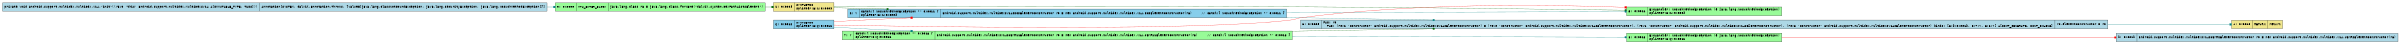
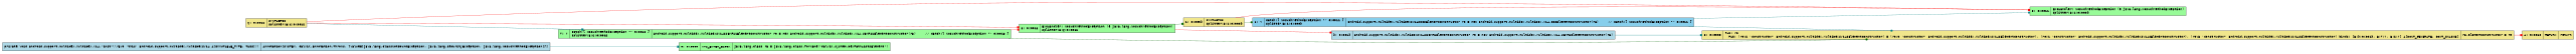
  digraph {
    fontname="DejaVu Sans Mono"
    rankdir=LR
    node [fillcolor=palegreen fontname="DejaVu Sans Mono" shape=record style=filled]
    edge [arrowhead=box color=teal fontname="DejaVu Sans Mono"]
    n1 [label="{0\:\ 0x0000|MTH_ENTER_BLOCK\l|java.lang.Class r3 = java.lang.Class.forName(\"dalvik.system.DexPathList$Element\")\l}"]
    n2 [fillcolor=khaki label="{1\:\ 0x0009|SYNTHETIC\lSplitter:B:1:0x0009\l}"]
    n3 [fillcolor=skyblue label="{2\:\ ?|Catch:\{ NoSuchMethodException \-\> 0x0011 \}\lSplitter:B:1:0x0009\l|android.support.multidex.MultiDex$V14$ICSElementConstructor r0 = new android.support.multidex.MultiDex.V14.ICSElementConstructor(r3)     \/\/ Catch:\{ NoSuchMethodException \-\> 0x0011 \}\l}"]
    n4 [label="{5\:\ 0x0011|ExcHandler: NoSuchMethodException (e java.lang.NoSuchMethodException)\lSplitter:B:1:0x0009\l}"]
-   n5 [fillcolor=lightblue label="{3\:\ 0x000e|PHI: r0 \l  PHI: (r0v2 'constructor' android.support.multidex.MultiDex$V14$ElementConstructor) = (r0v0 'constructor' android.support.multidex.MultiDex$V14$ElementConstructor), (r0v1 'constructor' android.support.multidex.MultiDex$V14$ElementConstructor), (r0v3 'constructor' android.support.multidex.MultiDex$V14$ElementConstructor) binds: [B:9:0x0019, B:7:?, B:2:?] A[DONT_GENERATE, DONT_INLINE]\l|r5.elementConstructor = r0\l}"]
+   n5 [fillcolor=khaki label="{3\:\ 0x000e|PHI: r0 \l  PHI: (r0v2 'constructor' android.support.multidex.MultiDex$V14$ElementConstructor) = (r0v0 'constructor' android.support.multidex.MultiDex$V14$ElementConstructor), (r0v1 'constructor' android.support.multidex.MultiDex$V14$ElementConstructor), (r0v3 'constructor' android.support.multidex.MultiDex$V14$ElementConstructor) binds: [B:9:0x0019, B:7:?, B:2:?] A[DONT_GENERATE, DONT_INLINE]\l|r5.elementConstructor = r0\l}"]
    n6 [fillcolor=khaki label="{4\:\ 0x0010|RETURN\l|return\l}"]
-   n7 [fillcolor=skyblue label="{6\:\ 0x0012|SYNTHETIC\lSplitter:B:6:0x0012\l}"]
+   n7 [fillcolor=khaki label="{6\:\ 0x0012|SYNTHETIC\lSplitter:B:6:0x0012\l}"]
    n8 [label="{7\:\ ?|Catch:\{ NoSuchMethodException \-\> 0x0018 \}\lSplitter:B:6:0x0012\l|android.support.multidex.MultiDex$V14$JBMR11ElementConstructor r0 = new android.support.multidex.MultiDex.V14.JBMR11ElementConstructor(r3)     \/\/ Catch:\{ NoSuchMethodException \-\> 0x0018 \}\l}"]
    n9 [label="{8\:\ 0x0018|ExcHandler: NoSuchMethodException (e java.lang.NoSuchMethodException)\lSplitter:B:6:0x0012\l}"]
    n10 [fillcolor=lightblue label="{9\:\ 0x0019|android.support.multidex.MultiDex$V14$JBMR2ElementConstructor r0 = new android.support.multidex.MultiDex.V14.JBMR2ElementConstructor(r3)\l}"]
    n11 [fillcolor=lightblue label="{private void android.support.multidex.MultiDex.V14.\<init\>((r5v0 'this' android.support.multidex.MultiDex$V14 A[IMMUTABLE_TYPE, THIS]))  | Annotation[SYSTEM, dalvik.annotation.Throws, \{value=[java.lang.ClassNotFoundException, java.lang.SecurityException, java.lang.NoSuchMethodException]\}]\l}"]
-   n1 -> n2 [color=darkgreen]
+   n9 -> n2 [color=darkgreen]
    n2 -> n3 [arrowhead=dot color=darkgreen]
-   n2 -> n4 [arrowhead=dot color=darkgreen]
+   n2 -> n4 [arrowhead=dot color=red]
    n3 -> n4 [arrowhead=dot]
    n3 -> n5 [arrowhead=dot]
-   n5 -> n6
+   n5 -> n6 [color=red]
    n7 -> n4 [color=red]
    n7 -> n8
-   n7 -> n3 [color=red]
+   n7 -> n9 [color=red]
    n8 -> n5 [arrowhead=dot color=darkgreen]
-   n8 -> n9 [arrowhead=dot]
+   n8 -> n9 [arrowhead=dot color=red]
    n9 -> n10 [arrowhead=dot color=red]
+   n10 -> n5
    n11 -> n1
  }
